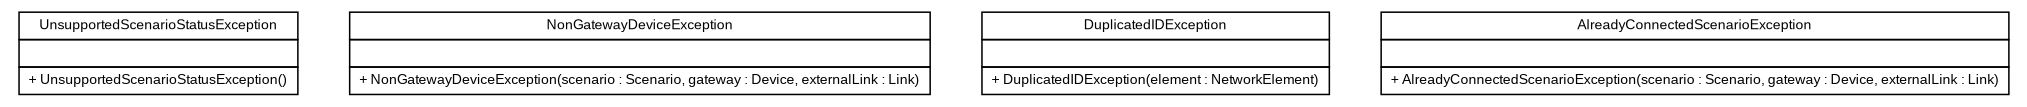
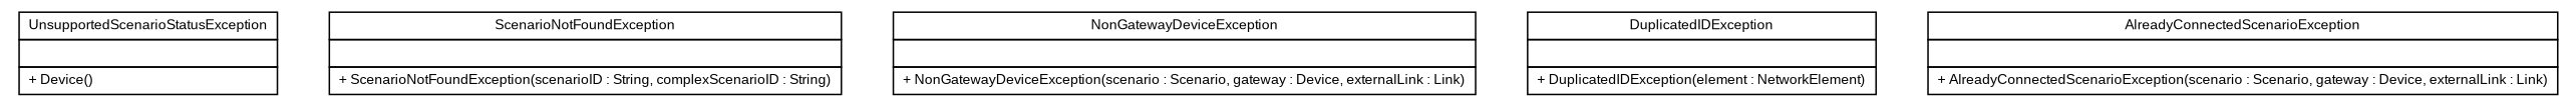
  digraph {
    nodesep=0.25
    ranksep=0.5
    node [fontcolor=black fontname=arial fontsize=9.0 shape=plaintext]
-   n1 [label=<<table title="es.upm.dit.gsi.shanks.model.scenario.exception.UnsupportedScenarioStatusException" border="0" cellborder="1" cellspacing="0" cellpadding="2" port="p" href="./UnsupportedScenarioStatusException.html"> 		<tr><td><table border="0" cellspacing="0" cellpadding="1"> <tr><td align="center" balign="center"> UnsupportedScenarioStatusException </td></tr> 		</table></td></tr> 		<tr><td><table border="0" cellspacing="0" cellpadding="1"> <tr><td align="left" balign="left">  </td></tr> 		</table></td></tr> 		<tr><td><table border="0" cellspacing="0" cellpadding="1"> <tr><td align="left" balign="left"> + UnsupportedScenarioStatusException() </td></tr> 		</table></td></tr> 		</table>>]
+   n1 [label=<<table title="es.upm.dit.gsi.shanks.model.scenario.exception.UnsupportedScenarioStatusException" border="0" cellborder="1" cellspacing="0" cellpadding="2" port="p" href="./UnsupportedScenarioStatusException.html"> 		<tr><td><table border="0" cellspacing="0" cellpadding="1"> <tr><td align="center" balign="center"> UnsupportedScenarioStatusException </td></tr> 		</table></td></tr> 		<tr><td><table border="0" cellspacing="0" cellpadding="1"> <tr><td align="left" balign="left">  </td></tr> 		</table></td></tr> 		<tr><td><table border="0" cellspacing="0" cellpadding="1"> <tr><td align="left" balign="left"> + Device() </td></tr> 		</table></td></tr> 		</table>>]
+   n2 [label=<<table title="es.upm.dit.gsi.shanks.model.scenario.exception.ScenarioNotFoundException" border="0" cellborder="1" cellspacing="0" cellpadding="2" port="p" href="./ScenarioNotFoundException.html"> 		<tr><td><table border="0" cellspacing="0" cellpadding="1"> <tr><td align="center" balign="center"> ScenarioNotFoundException </td></tr> 		</table></td></tr> 		<tr><td><table border="0" cellspacing="0" cellpadding="1"> <tr><td align="left" balign="left">  </td></tr> 		</table></td></tr> 		<tr><td><table border="0" cellspacing="0" cellpadding="1"> <tr><td align="left" balign="left"> + ScenarioNotFoundException(scenarioID : String, complexScenarioID : String) </td></tr> 		</table></td></tr> 		</table>>]
    n3 [label=<<table title="es.upm.dit.gsi.shanks.model.scenario.exception.NonGatewayDeviceException" border="0" cellborder="1" cellspacing="0" cellpadding="2" port="p" href="./NonGatewayDeviceException.html"> 		<tr><td><table border="0" cellspacing="0" cellpadding="1"> <tr><td align="center" balign="center"> NonGatewayDeviceException </td></tr> 		</table></td></tr> 		<tr><td><table border="0" cellspacing="0" cellpadding="1"> <tr><td align="left" balign="left">  </td></tr> 		</table></td></tr> 		<tr><td><table border="0" cellspacing="0" cellpadding="1"> <tr><td align="left" balign="left"> + NonGatewayDeviceException(scenario : Scenario, gateway : Device, externalLink : Link) </td></tr> 		</table></td></tr> 		</table>>]
    n4 [label=<<table title="es.upm.dit.gsi.shanks.model.scenario.exception.DuplicatedIDException" border="0" cellborder="1" cellspacing="0" cellpadding="2" port="p" href="./DuplicatedIDException.html"> 		<tr><td><table border="0" cellspacing="0" cellpadding="1"> <tr><td align="center" balign="center"> DuplicatedIDException </td></tr> 		</table></td></tr> 		<tr><td><table border="0" cellspacing="0" cellpadding="1"> <tr><td align="left" balign="left">  </td></tr> 		</table></td></tr> 		<tr><td><table border="0" cellspacing="0" cellpadding="1"> <tr><td align="left" balign="left"> + DuplicatedIDException(element : NetworkElement) </td></tr> 		</table></td></tr> 		</table>>]
    n5 [label=<<table title="es.upm.dit.gsi.shanks.model.scenario.exception.AlreadyConnectedScenarioException" border="0" cellborder="1" cellspacing="0" cellpadding="2" port="p" href="./AlreadyConnectedScenarioException.html"> 		<tr><td><table border="0" cellspacing="0" cellpadding="1"> <tr><td align="center" balign="center"> AlreadyConnectedScenarioException </td></tr> 		</table></td></tr> 		<tr><td><table border="0" cellspacing="0" cellpadding="1"> <tr><td align="left" balign="left">  </td></tr> 		</table></td></tr> 		<tr><td><table border="0" cellspacing="0" cellpadding="1"> <tr><td align="left" balign="left"> + AlreadyConnectedScenarioException(scenario : Scenario, gateway : Device, externalLink : Link) </td></tr> 		</table></td></tr> 		</table>>]
  }
